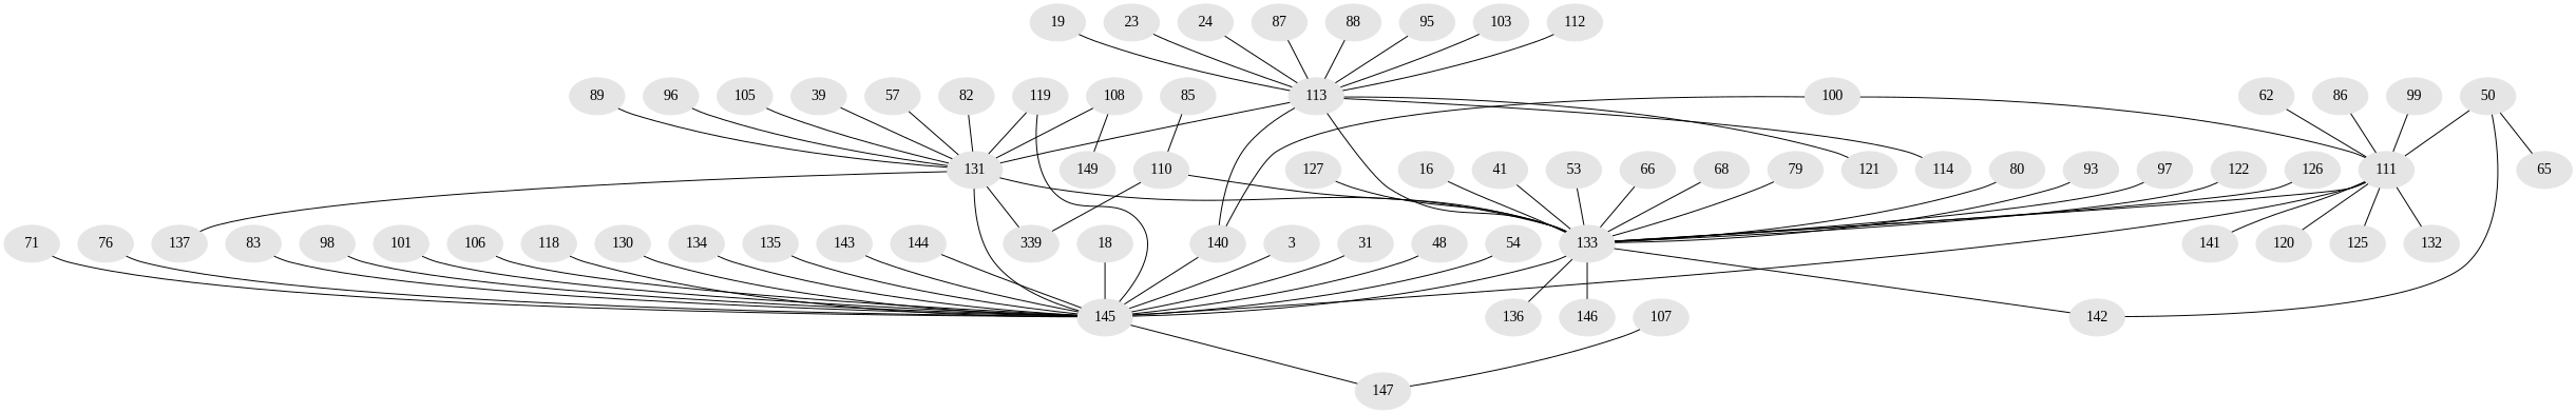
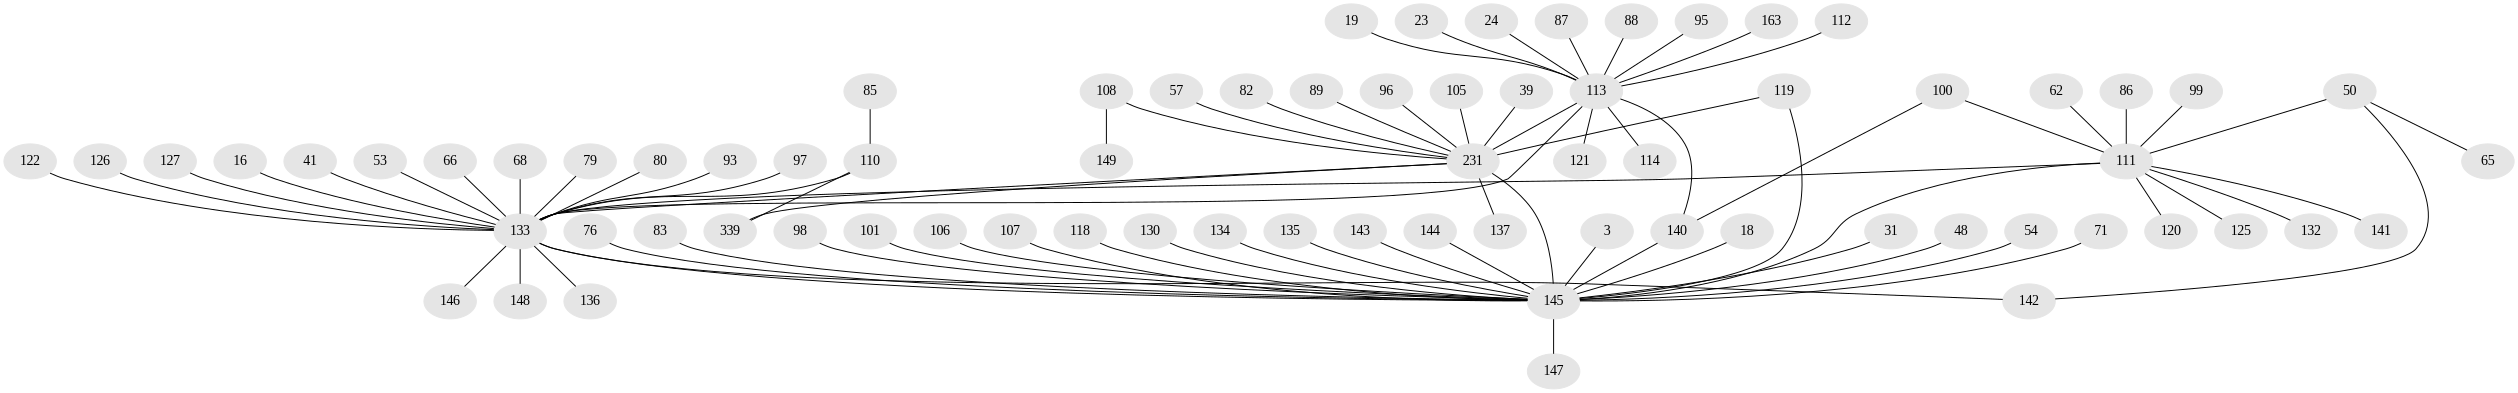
  graph {
    fontname="Liberation Serif"
    node [color=gray90 fontname="Liberation Serif" style=filled]
    edge [fontname="Liberation Serif"]
    145 [super="+72+37+116"]
    147 [super="+129"]
    3
    133 [super="+40+43+90+123"]
    142
    136
    146
+   148
    16
    18
    113 [super="+7+6+63"]
-   131 [super="+77+46+128+59"]
+   131 [super="+77+46+128+59" label=231]
    140 [super="+29+92+115"]
    114
    121
    19
    23
    24
    31
    n20 [label=339]
    137
    39
    41
    48
    50 [super="+20"]
    65
    111 [super="+28"]
    120 [super="+61"]
    125
    132
    141
    53
    54
    57
    62
    66 [super="+42"]
    68
    71
    76
    79 [super="+67"]
    80
    82
    83
    110 [super="+64"]
    85
    86
    87
    88
    89
    n50 [label=93]
    95
    96
    97
    98 [super="+84"]
    99
    100
    101 [super="+5+60"]
-   103
+   103 [label=163]
    105
    106
    107
    108
    149 [super="+91"]
    112
    118
    119 [super="+93"]
    122
    126 [super="+78"]
    127
    130
    134
    135
    143 [super="+138"]
    144
    145 -- 147
    3 -- 145
    133 -- 145 [weight=6]
    133 -- 142
    133 -- 136
    133 -- 146
+   133 -- 148 [weight=2]
    16 -- 133
    18 -- 145
    113 -- 133 [weight=4]
    113 -- 131 [weight=4]
    113 -- 140 [weight=2]
    113 -- 114
    113 -- 121
    131 -- 145 [weight=8]
    131 -- 133 [weight=3]
    131 -- n20
    131 -- 137
    140 -- 145 [weight=8]
    19 -- 113
    23 -- 113
    24 -- 113
    31 -- 145
    39 -- 131
    41 -- 133
    48 -- 145
    50 -- 142
    50 -- 65
    50 -- 111 [weight=2]
    111 -- 145 [weight=3]
    111 -- 133 [weight=2]
    111 -- 120
    111 -- 125
    111 -- 132
    111 -- 141
    53 -- 133
    54 -- 145
    57 -- 131
    62 -- 111
    66 -- 133 [weight=2]
    68 -- 133
    71 -- 145
    76 -- 145
    79 -- 133
    80 -- 133
    82 -- 131
    83 -- 145
    110 -- 133 [weight=3]
    110 -- n20
    85 -- 110
    86 -- 111
    87 -- 113
    88 -- 113
    89 -- 131
    n50 -- 133
    95 -- 113
    96 -- 131
    97 -- 133
    98 -- 145
    99 -- 111
    100 -- 140
    100 -- 111
    101 -- 145 [weight=4]
    103 -- 113
    105 -- 131
    106 -- 145
-   107 -- 147
+   107 -- 145
    108 -- 131 [weight=2]
    108 -- 149
    112 -- 113
    118 -- 145
    119 -- 145
    119 -- 131
    122 -- 133
    126 -- 133
    127 -- 133
    130 -- 145
    134 -- 145
    135 -- 145
    143 -- 145
    144 -- 145
  }
